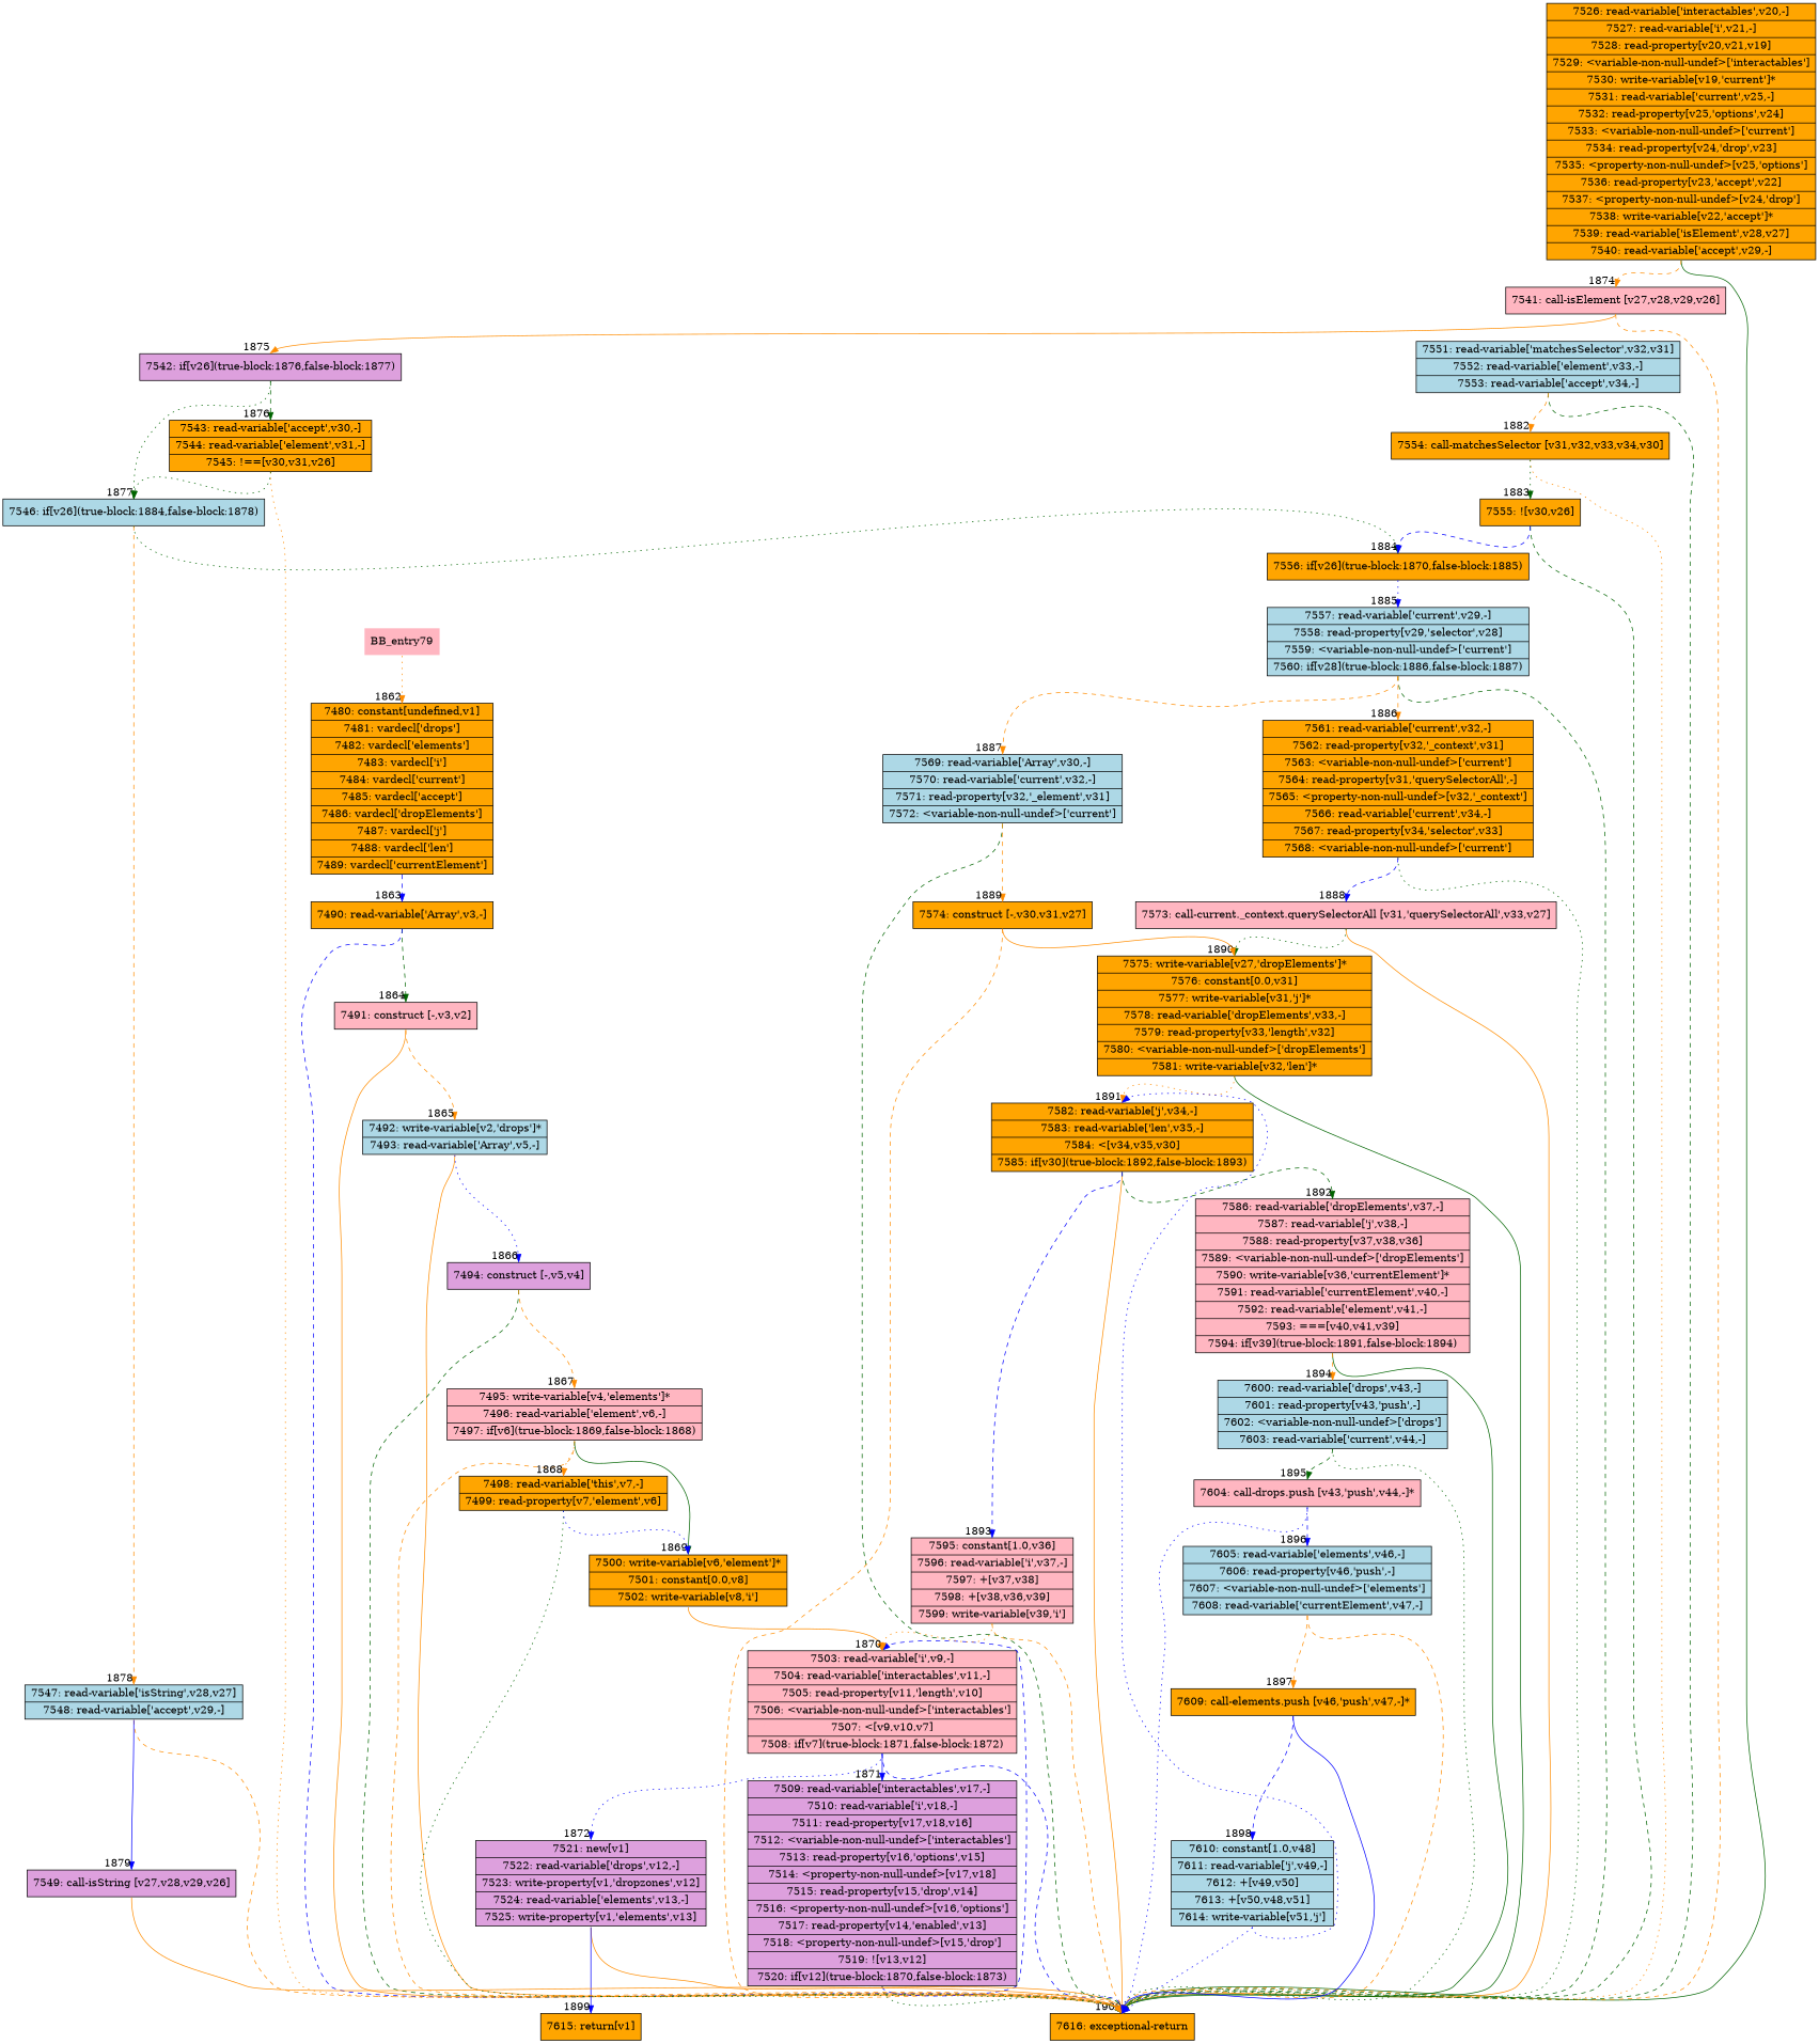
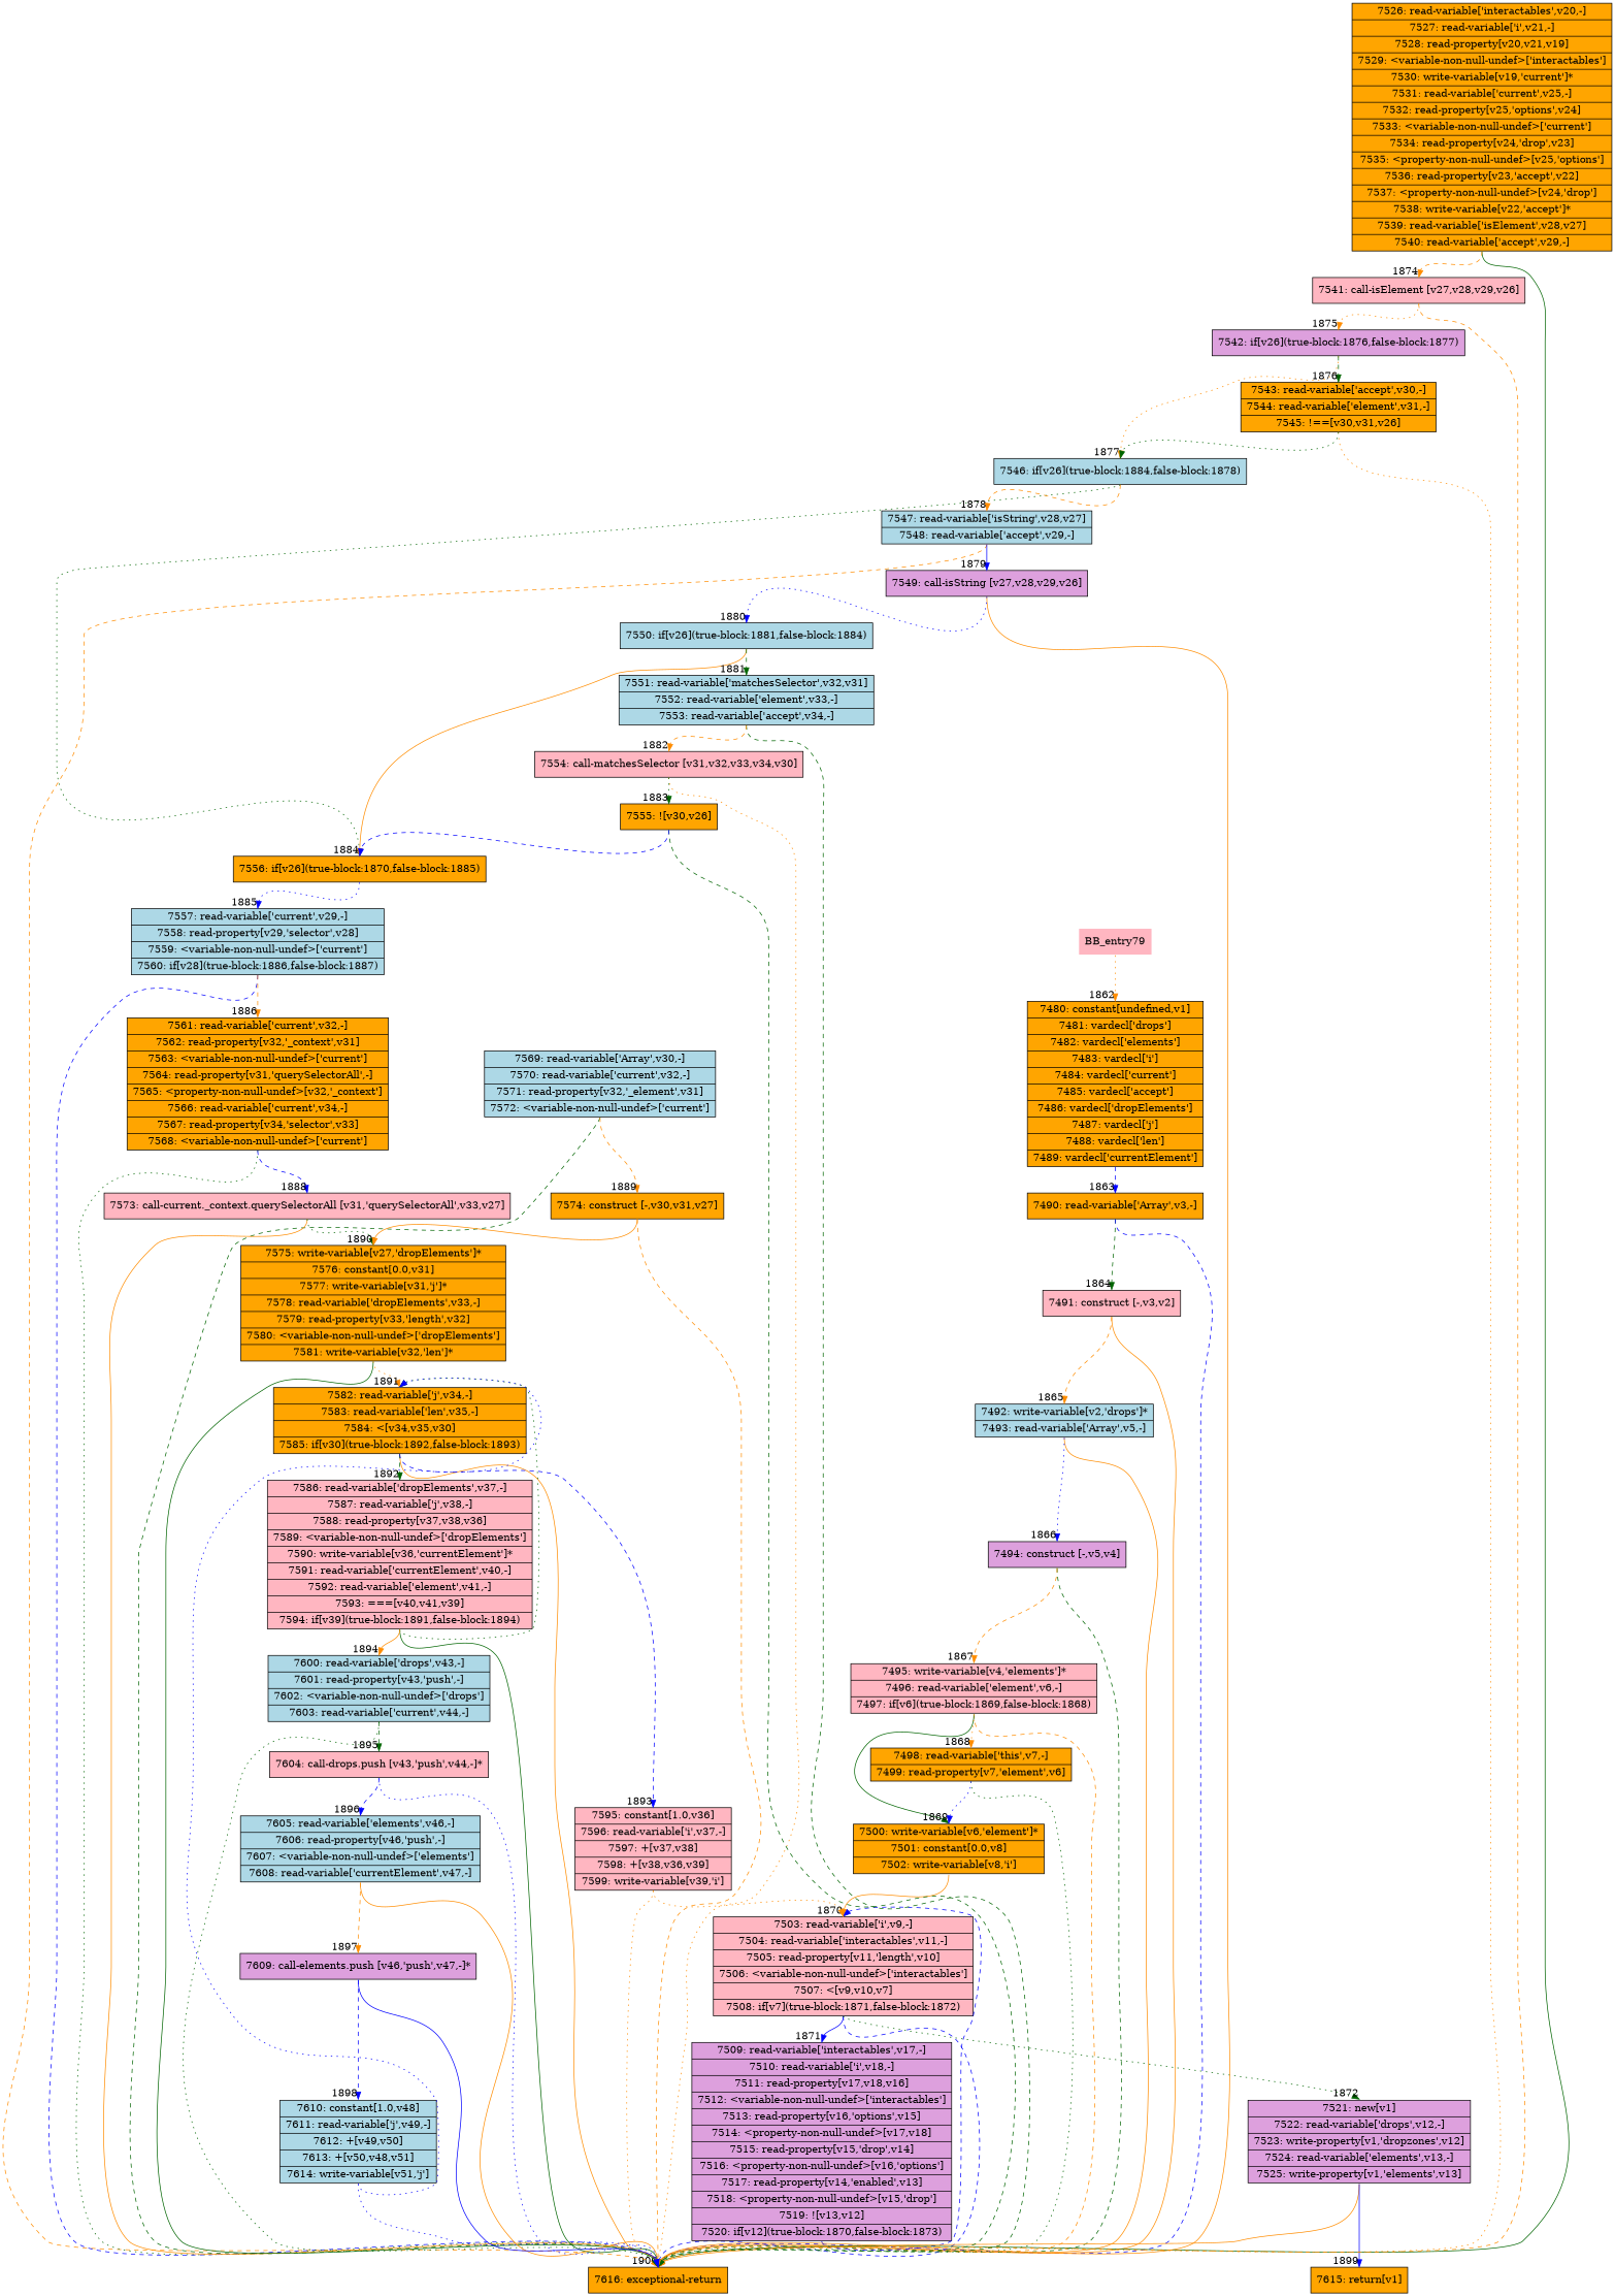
  digraph {
    rankdir=TD
    node [fillcolor=orange shape=record style=filled]
    edge [color=darkorange headport=n style=dashed tailport=s]
    n1 [fillcolor=lightpink label=BB_entry79 shape=none]
    n2 [label="{7480: constant[undefined,v1]|7481: vardecl['drops']|7482: vardecl['elements']|7483: vardecl['i']|7484: vardecl['current']|7485: vardecl['accept']|7486: vardecl['dropElements']|7487: vardecl['j']|7488: vardecl['len']|7489: vardecl['currentElement']}"]
    n3 [label="{7490: read-variable['Array',v3,-]}"]
    n4 [fillcolor=lightpink label="{7491: construct [-,v3,v2]}"]
    n5 [label="{7616: exceptional-return}"]
    n6 [fillcolor=lightblue label="{7492: write-variable[v2,'drops']*|7493: read-variable['Array',v5,-]}"]
    n7 [fillcolor=plum label="{7494: construct [-,v5,v4]}"]
    n8 [fillcolor=lightpink label="{7495: write-variable[v4,'elements']*|7496: read-variable['element',v6,-]|7497: if[v6](true-block:1869,false-block:1868)}"]
    n9 [label="{7500: write-variable[v6,'element']*|7501: constant[0.0,v8]|7502: write-variable[v8,'i']}"]
    n10 [label="{7498: read-variable['this',v7,-]|7499: read-property[v7,'element',v6]}"]
    n11 [fillcolor=lightpink label="{7503: read-variable['i',v9,-]|7504: read-variable['interactables',v11,-]|7505: read-property[v11,'length',v10]|7506: \<variable-non-null-undef\>['interactables']|7507: \<[v9,v10,v7]|7508: if[v7](true-block:1871,false-block:1872)}"]
    n12 [fillcolor=plum label="{7509: read-variable['interactables',v17,-]|7510: read-variable['i',v18,-]|7511: read-property[v17,v18,v16]|7512: \<variable-non-null-undef\>['interactables']|7513: read-property[v16,'options',v15]|7514: \<property-non-null-undef\>[v17,v18]|7515: read-property[v15,'drop',v14]|7516: \<property-non-null-undef\>[v16,'options']|7517: read-property[v14,'enabled',v13]|7518: \<property-non-null-undef\>[v15,'drop']|7519: ![v13,v12]|7520: if[v12](true-block:1870,false-block:1873)}"]
    n13 [fillcolor=plum label="{7521: new[v1]|7522: read-variable['drops',v12,-]|7523: write-property[v1,'dropzones',v12]|7524: read-variable['elements',v13,-]|7525: write-property[v1,'elements',v13]}"]
    n14 [label="{7615: return[v1]}"]
    n15 [label="{7526: read-variable['interactables',v20,-]|7527: read-variable['i',v21,-]|7528: read-property[v20,v21,v19]|7529: \<variable-non-null-undef\>['interactables']|7530: write-variable[v19,'current']*|7531: read-variable['current',v25,-]|7532: read-property[v25,'options',v24]|7533: \<variable-non-null-undef\>['current']|7534: read-property[v24,'drop',v23]|7535: \<property-non-null-undef\>[v25,'options']|7536: read-property[v23,'accept',v22]|7537: \<property-non-null-undef\>[v24,'drop']|7538: write-variable[v22,'accept']*|7539: read-variable['isElement',v28,v27]|7540: read-variable['accept',v29,-]}"]
    n16 [fillcolor=lightpink label="{7541: call-isElement [v27,v28,v29,v26]}"]
    n17 [fillcolor=plum label="{7542: if[v26](true-block:1876,false-block:1877)}"]
    n18 [fillcolor=lightblue label="{7546: if[v26](true-block:1884,false-block:1878)}"]
    n19 [label="{7543: read-variable['accept',v30,-]|7544: read-variable['element',v31,-]|7545: !==[v30,v31,v26]}"]
    n20 [label="{7556: if[v26](true-block:1870,false-block:1885)}"]
    n21 [fillcolor=lightblue label="{7547: read-variable['isString',v28,v27]|7548: read-variable['accept',v29,-]}"]
    n22 [fillcolor=lightblue label="{7557: read-variable['current',v29,-]|7558: read-property[v29,'selector',v28]|7559: \<variable-non-null-undef\>['current']|7560: if[v28](true-block:1886,false-block:1887)}"]
    n23 [fillcolor=plum label="{7549: call-isString [v27,v28,v29,v26]}"]
    n24 [label="{7561: read-variable['current',v32,-]|7562: read-property[v32,'_context',v31]|7563: \<variable-non-null-undef\>['current']|7564: read-property[v31,'querySelectorAll',-]|7565: \<property-non-null-undef\>[v32,'_context']|7566: read-variable['current',v34,-]|7567: read-property[v34,'selector',v33]|7568: \<variable-non-null-undef\>['current']}"]
    n25 [fillcolor=lightblue label="{7569: read-variable['Array',v30,-]|7570: read-variable['current',v32,-]|7571: read-property[v32,'_element',v31]|7572: \<variable-non-null-undef\>['current']}"]
+   n26 [fillcolor=lightblue label="{7550: if[v26](true-block:1881,false-block:1884)}"]
    n27 [fillcolor=lightblue label="{7551: read-variable['matchesSelector',v32,v31]|7552: read-variable['element',v33,-]|7553: read-variable['accept',v34,-]}"]
-   n28 [label="{7554: call-matchesSelector [v31,v32,v33,v34,v30]}"]
+   n28 [fillcolor=lightpink label="{7554: call-matchesSelector [v31,v32,v33,v34,v30]}"]
    n29 [label="{7555: ![v30,v26]}"]
    n30 [fillcolor=lightpink label="{7573: call-current._context.querySelectorAll [v31,'querySelectorAll',v33,v27]}"]
    n31 [label="{7574: construct [-,v30,v31,v27]}"]
    n32 [label="{7575: write-variable[v27,'dropElements']*|7576: constant[0.0,v31]|7577: write-variable[v31,'j']*|7578: read-variable['dropElements',v33,-]|7579: read-property[v33,'length',v32]|7580: \<variable-non-null-undef\>['dropElements']|7581: write-variable[v32,'len']*}"]
    n33 [label="{7582: read-variable['j',v34,-]|7583: read-variable['len',v35,-]|7584: \<[v34,v35,v30]|7585: if[v30](true-block:1892,false-block:1893)}"]
    n34 [fillcolor=lightpink label="{7586: read-variable['dropElements',v37,-]|7587: read-variable['j',v38,-]|7588: read-property[v37,v38,v36]|7589: \<variable-non-null-undef\>['dropElements']|7590: write-variable[v36,'currentElement']*|7591: read-variable['currentElement',v40,-]|7592: read-variable['element',v41,-]|7593: ===[v40,v41,v39]|7594: if[v39](true-block:1891,false-block:1894)}"]
    n35 [fillcolor=lightpink label="{7595: constant[1.0,v36]|7596: read-variable['i',v37,-]|7597: +[v37,v38]|7598: +[v38,v36,v39]|7599: write-variable[v39,'i']}"]
    n36 [fillcolor=lightblue label="{7600: read-variable['drops',v43,-]|7601: read-property[v43,'push',-]|7602: \<variable-non-null-undef\>['drops']|7603: read-variable['current',v44,-]}"]
    n37 [fillcolor=lightpink label="{7604: call-drops.push [v43,'push',v44,-]*}"]
    n38 [fillcolor=lightblue label="{7605: read-variable['elements',v46,-]|7606: read-property[v46,'push',-]|7607: \<variable-non-null-undef\>['elements']|7608: read-variable['currentElement',v47,-]}"]
-   n39 [label="{7609: call-elements.push [v46,'push',v47,-]*}"]
+   n39 [fillcolor=plum label="{7609: call-elements.push [v46,'push',v47,-]*}"]
    n40 [fillcolor=lightblue label="{7610: constant[1.0,v48]|7611: read-variable['j',v49,-]|7612: +[v49,v50]|7613: +[v50,v48,v51]|7614: write-variable[v51,'j']}"]
    n1 -> n2 [headlabel="    1862" style=dotted]
    n2 -> n3 [color=blue headlabel="      1863"]
    n3 -> n4 [color=darkgreen headlabel="      1864"]
    n3 -> n5 [color=blue headlabel="      1900"]
    n4 -> n5 [style=solid]
    n4 -> n6 [headlabel="      1865"]
    n6 -> n5 [style=solid]
    n6 -> n7 [color=blue headlabel="      1866" style=dotted]
    n7 -> n5 [color=darkgreen]
    n7 -> n8 [headlabel="      1867"]
    n8 -> n5
    n8 -> n9 [color=darkgreen headlabel="      1869" style=solid]
    n8 -> n10 [headlabel="      1868" style=dotted]
    n9 -> n11 [headlabel="      1870" style=solid]
    n10 -> n5 [color=darkgreen style=dotted]
    n10 -> n9 [color=blue style=dotted]
    n11 -> n5 [color=blue]
    n11 -> n12 [color=blue headlabel="      1871" style=solid]
-   n11 -> n13 [color=blue headlabel="      1872" style=dotted]
-   n12 -> n5 [color=darkgreen style=dotted]
+   n11 -> n13 [color=darkgreen headlabel="      1872" style=dotted]
    n12 -> n11 [color=blue]
    n13 -> n5 [style=solid]
    n13 -> n14 [color=blue headlabel="      1899" style=solid]
    n15 -> n5 [color=darkgreen style=solid]
    n15 -> n16 [headlabel="      1874"]
    n16 -> n5
-   n16 -> n17 [headlabel="      1875" style=solid]
-   n17 -> n18 [color=darkgreen headlabel="      1877" style=dotted]
+   n16 -> n17 [headlabel="      1875" style=dotted]
+   n17 -> n18 [headlabel="      1877" style=dotted]
    n17 -> n19 [color=darkgreen headlabel="      1876"]
    n18 -> n20 [color=darkgreen headlabel="      1884" style=dotted]
    n18 -> n21 [headlabel="      1878"]
    n19 -> n5 [style=dotted]
    n19 -> n18 [color=darkgreen style=dotted]
    n20 -> n22 [color=blue headlabel="      1885" style=dotted]
    n21 -> n5
    n21 -> n23 [color=blue headlabel="      1879" style=solid]
-   n22 -> n5 [color=darkgreen]
+   n22 -> n5 [color=blue]
    n22 -> n24 [headlabel="      1886"]
-   n22 -> n25 [headlabel="      1887"]
    n23 -> n5 [style=solid]
+   n23 -> n26 [color=blue headlabel="      1880" style=dotted]
    n24 -> n5 [color=darkgreen style=dotted]
    n24 -> n30 [color=blue headlabel="      1888"]
    n25 -> n5 [color=darkgreen]
    n25 -> n31 [headlabel="      1889"]
+   n26 -> n20 [style=solid]
+   n26 -> n27 [color=darkgreen headlabel="      1881"]
    n27 -> n5 [color=darkgreen]
    n27 -> n28 [headlabel="      1882"]
    n28 -> n5 [style=dotted]
    n28 -> n29 [color=darkgreen headlabel="      1883" style=dotted]
    n29 -> n5 [color=darkgreen]
    n29 -> n20 [color=blue]
    n30 -> n5 [style=solid]
    n30 -> n32 [color=darkgreen headlabel="      1890" style=dotted]
    n31 -> n5
    n31 -> n32 [style=solid]
    n32 -> n5 [color=darkgreen style=solid]
    n32 -> n33 [headlabel="      1891" style=dotted]
    n33 -> n5 [style=solid]
    n33 -> n34 [color=darkgreen headlabel="      1892"]
    n33 -> n35 [color=blue headlabel="      1893"]
    n34 -> n5 [color=darkgreen style=solid]
-   n34 -> n36 [headlabel="      1894"]
-   n35 -> n5
+   n34 -> n33 [color=darkgreen style=dotted]
+   n34 -> n36 [headlabel="      1894" style=solid]
+   n35 -> n5 [style=dotted]
    n35 -> n11 [style=dotted]
    n36 -> n5 [color=darkgreen style=dotted]
    n36 -> n37 [color=darkgreen headlabel="      1895"]
    n37 -> n5 [color=blue style=dotted]
    n37 -> n38 [color=blue headlabel="      1896"]
-   n38 -> n5
+   n38 -> n5 [style=solid]
    n38 -> n39 [headlabel="      1897"]
    n39 -> n5 [color=blue style=solid]
    n39 -> n40 [color=blue headlabel="      1898"]
    n40 -> n5 [color=blue style=dotted]
    n40 -> n33 [color=blue style=dotted]
  }
